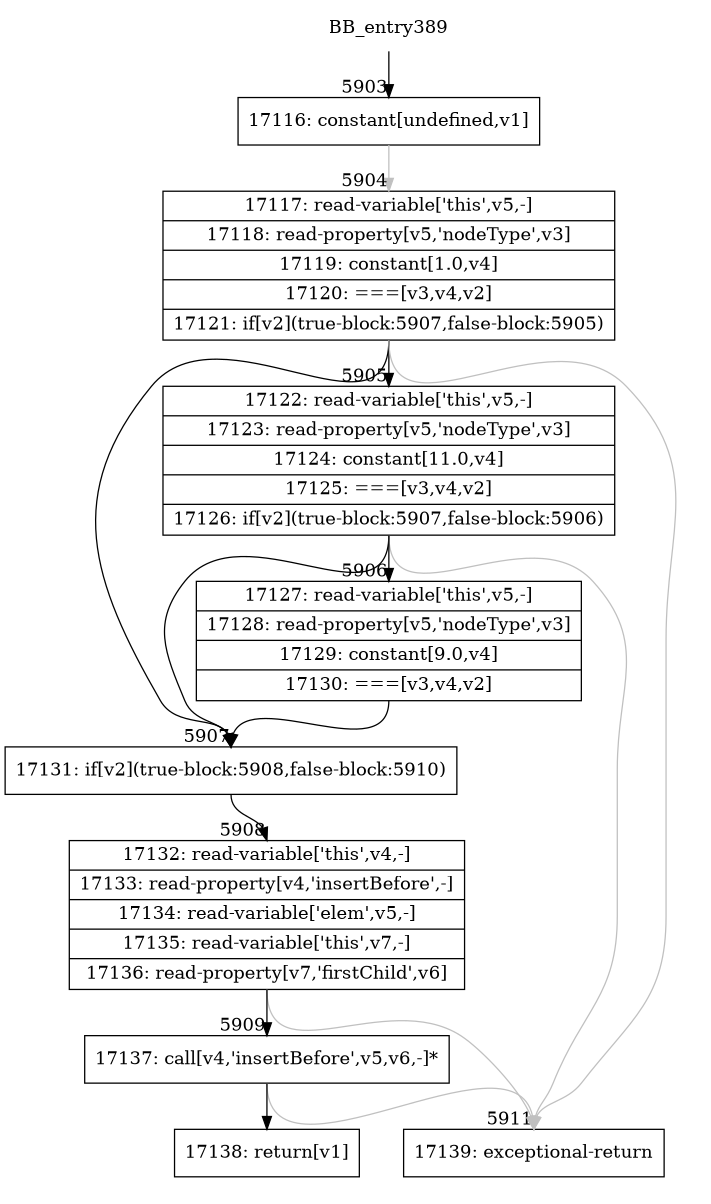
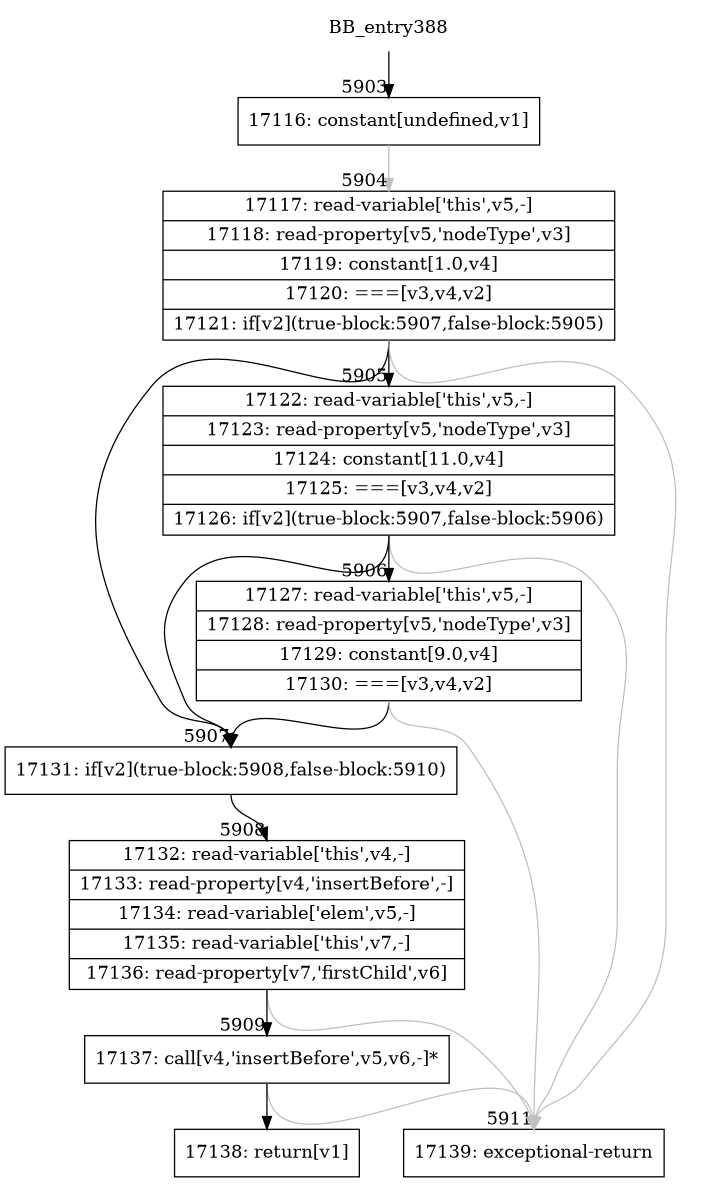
  digraph {
    rankdir=TD
    node [shape=record]
    edge [headport=n tailport=s]
-   BB_entry388 [shape=none label=BB_entry389]
+   BB_entry388 [shape=none]
    n2 [label="{17116: constant[undefined,v1]}"]
    n3 [label="{17117: read-variable['this',v5,-]|17118: read-property[v5,'nodeType',v3]|17119: constant[1.0,v4]|17120: ===[v3,v4,v2]|17121: if[v2](true-block:5907,false-block:5905)}"]
    n4 [label="{17131: if[v2](true-block:5908,false-block:5910)}"]
    n5 [label="{17122: read-variable['this',v5,-]|17123: read-property[v5,'nodeType',v3]|17124: constant[11.0,v4]|17125: ===[v3,v4,v2]|17126: if[v2](true-block:5907,false-block:5906)}"]
    n6 [label="{17139: exceptional-return}"]
    n7 [label="{17132: read-variable['this',v4,-]|17133: read-property[v4,'insertBefore',-]|17134: read-variable['elem',v5,-]|17135: read-variable['this',v7,-]|17136: read-property[v7,'firstChild',v6]}"]
    n8 [label="{17127: read-variable['this',v5,-]|17128: read-property[v5,'nodeType',v3]|17129: constant[9.0,v4]|17130: ===[v3,v4,v2]}"]
    n9 [label="{17137: call[v4,'insertBefore',v5,v6,-]*}"]
    n10 [label="{17138: return[v1]}"]
    BB_entry388 -> n2 [headlabel="    5903"]
    n2 -> n3 [color=gray headlabel="      5904"]
    n3 -> n4 [headlabel="      5907"]
    n3 -> n5 [headlabel="      5905"]
    n3 -> n6 [color=gray headlabel="      5911"]
    n4 -> n7 [headlabel="      5908"]
    n5 -> n4
    n5 -> n6 [color=gray]
    n5 -> n8 [headlabel="      5906"]
    n7 -> n6 [color=gray]
    n7 -> n9 [headlabel="      5909"]
    n8 -> n4
+   n8 -> n6 [color=gray]
    n9 -> n6 [color=gray]
    n9 -> n10
  }
